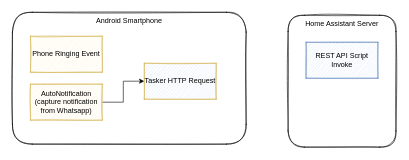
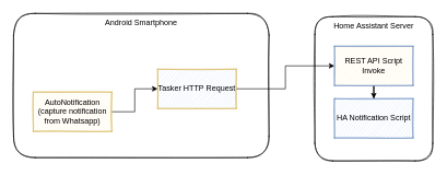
  <mxCell id="0" />
  <mxCell id="1" parent="0" />
  <mxCell id="2" value="Home Assistant Server" style="rounded=1;whiteSpace=wrap;html=1;verticalAlign=top;sketch=1;" vertex="1" parent="1"><mxGeometry x="480" y="25" width="180" height="220" as="geometry" /></mxCell>
  <mxCell id="3" value="Android Smartphone" style="rounded=1;whiteSpace=wrap;html=1;verticalAlign=top;sketch=1;" vertex="1" parent="1"><mxGeometry x="20" y="20" width="390" height="220" as="geometry" /></mxCell>
  <mxCell id="4" style="edgeStyle=orthogonalEdgeStyle;rounded=0;orthogonalLoop=1;jettySize=auto;html=1;entryX=0;entryY=0.5;entryDx=0;entryDy=0;" edge="1" parent="1" source="5" target="8"><mxGeometry relative="1" as="geometry" /></mxCell>
  <mxCell id="5" value="AutoNotification&lt;br&gt;(capture notification from Whatsapp)" style="rounded=0;whiteSpace=wrap;html=1;sketch=1;fillColor=#fff2cc;strokeColor=#d6b656;" vertex="1" parent="1"><mxGeometry x="50" y="140" width="120" height="60" as="geometry" /></mxCell>
- <mxCell id="6" value="Phone Ringing Event" style="rounded=0;whiteSpace=wrap;html=1;sketch=1;fillColor=#fff2cc;strokeColor=#d6b656;" vertex="1" parent="1"><mxGeometry x="50" y="60" width="120" height="60" as="geometry" /></mxCell>
+ <mxCell id="7" style="edgeStyle=orthogonalEdgeStyle;rounded=0;orthogonalLoop=1;jettySize=auto;html=1;" edge="1" parent="1" source="8" target="10"><mxGeometry relative="1" as="geometry" /></mxCell>
  <mxCell id="8" value="Tasker HTTP Request" style="rounded=0;whiteSpace=wrap;html=1;sketch=1;fillColor=#dae8fc;strokeColor=#d6b656;" vertex="1" parent="1"><mxGeometry x="240" y="105" width="120" height="60" as="geometry" /></mxCell>
- <mxCell id="10" value="REST API Script Invoke" style="rounded=0;whiteSpace=wrap;html=1;sketch=1;fillColor=#dae8fc;strokeColor=#6c8ebf;" vertex="1" parent="1"><mxGeometry x="510" y="70" width="120" height="60" as="geometry" /></mxCell>
+ <mxCell id="9" style="edgeStyle=orthogonalEdgeStyle;rounded=0;orthogonalLoop=1;jettySize=auto;html=1;" edge="1" parent="1" source="10" target="11"><mxGeometry relative="1" as="geometry" /></mxCell>
+ <mxCell id="10" value="REST API Script Invoke" style="rounded=0;whiteSpace=wrap;html=1;sketch=1;fillColor=#fff2cc;strokeColor=#6c8ebf;" vertex="1" parent="1"><mxGeometry x="510" y="70" width="120" height="60" as="geometry" /></mxCell>
+ <mxCell id="11" value="HA Notification Script" style="rounded=0;whiteSpace=wrap;html=1;sketch=1;fillColor=#dae8fc;strokeColor=#6c8ebf;" vertex="1" parent="1"><mxGeometry x="510" y="150" width="120" height="60" as="geometry" /></mxCell>
